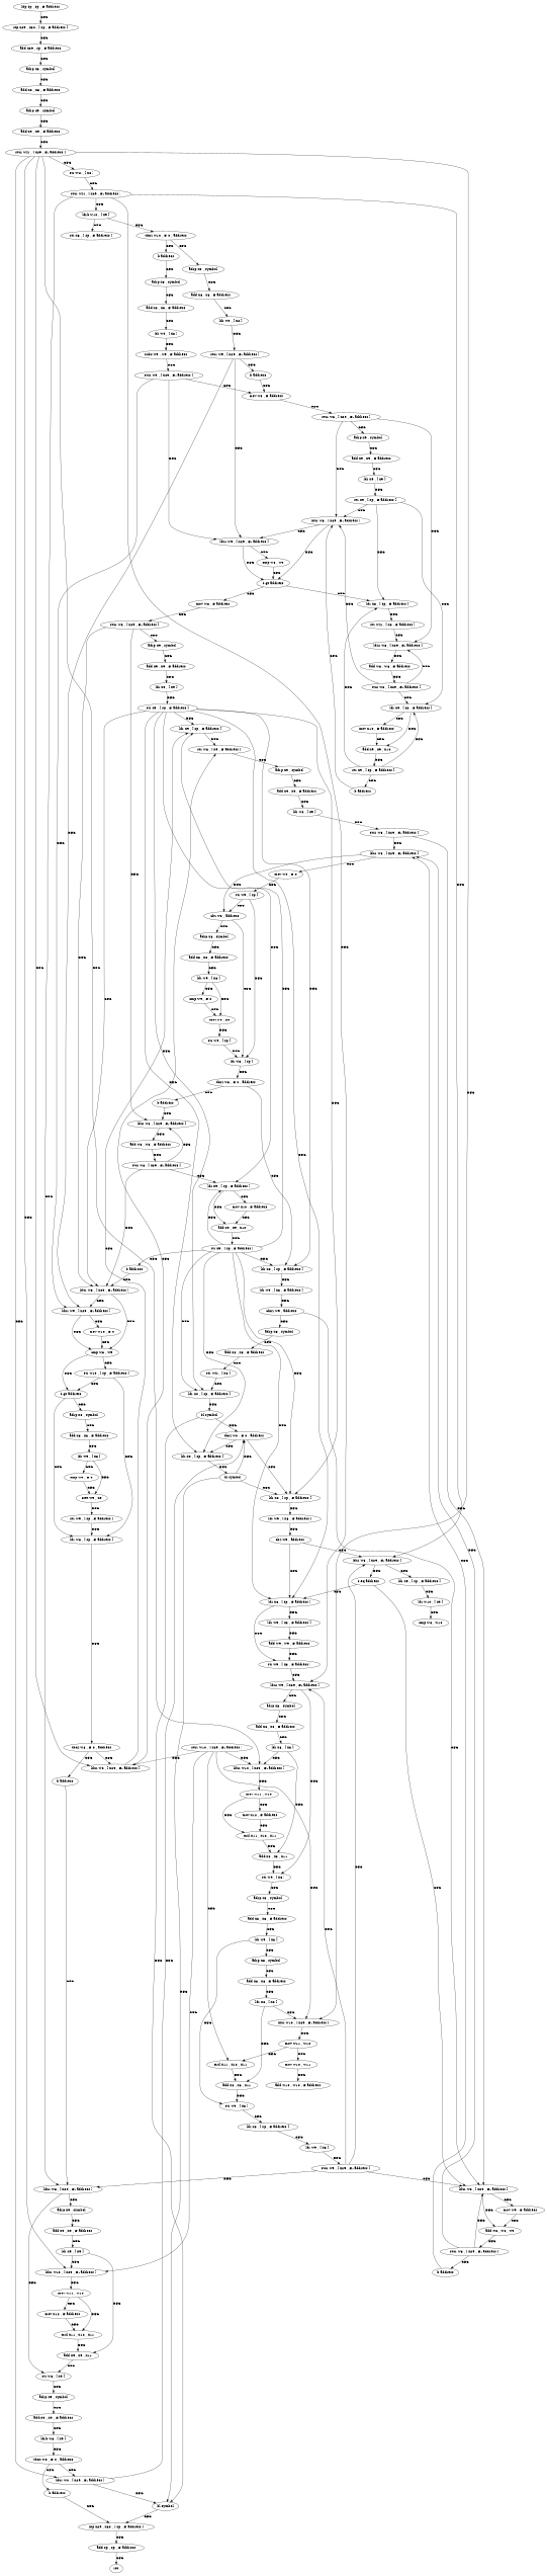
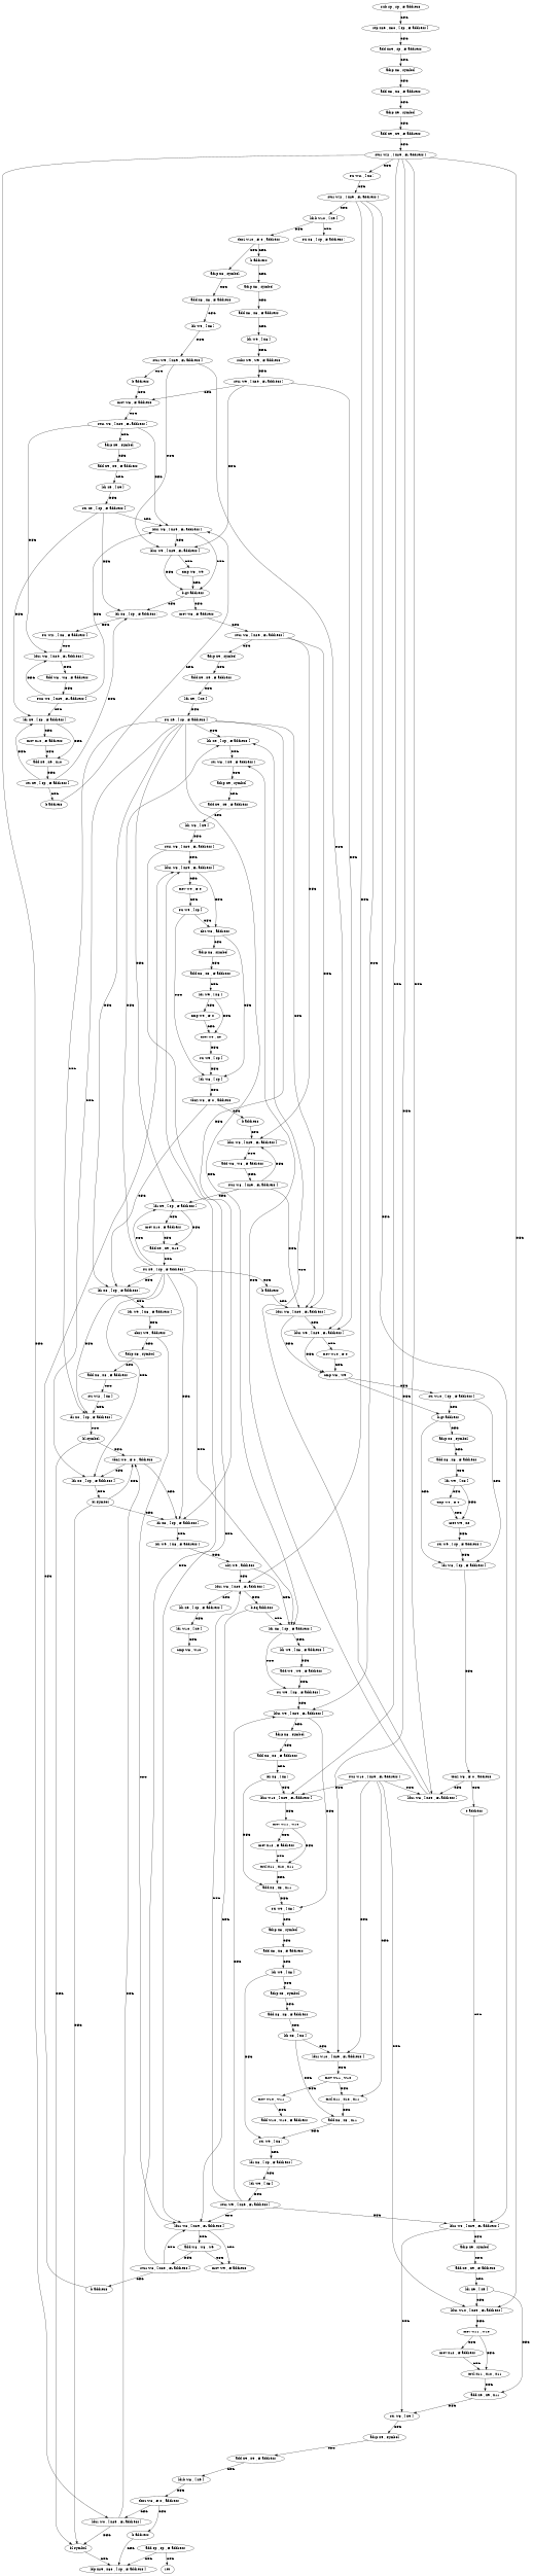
  digraph {
-   n1 [label="ldp sp , sp , # address"]
+   n1 [label="sub sp , sp , # address"]
    n2 [label="stp x29 , x30 , [ sp , # address ]"]
    n3 [label="add x29 , sp , # address"]
    n4 [label="adrp x8 , symbol"]
    n5 [label="add x8 , x8 , # address"]
    n6 [label="adrp x9 , symbol"]
    n7 [label="add x9 , x9 , # address"]
    n8 [label="stur wzr , [ x29 , #- address ]"]
    n9 [label="str wzr , [ x8 ]"]
    n10 [label="ldur w8 , [ x29 , #- address ]"]
    n11 [label="ldur w10 , [ x29 , #- address ]"]
    n12 [label="ldur w0 , [ x29 , #- address ]"]
    n13 [label="ldur w10 , [ x29 , #- address ]"]
    n14 [label="ldur w10 , [ x29 , #- address ]"]
    n15 [label="stur wzr , [ x29 , #- address ]"]
    n16 [label="ldr x9 , [ sp , # address ]"]
    n17 [label="str w8 , [ x9 , # address ]"]
    n18 [label="mov w11 , w10"]
    n19 [label="bl symbol"]
    n20 [label="tbnz w0 , # 0 , address"]
    n21 [label="mov w11 , w10"]
    n22 [label="mov w11 , w10"]
    n23 [label="ldrb w10 , [ x9 ]"]
    n24 [label="ldur w8 , [ x29 , #- address ]"]
    n25 [label="ldur w8 , [ x29 , #- address ]"]
    n26 [label="ldur w9 , [ x29 , #- address ]"]
    n27 [label="str x8 , [ sp , # address ]"]
    n28 [label="tbnz w10 , # 0 , address"]
    n29 [label="adrp x9 , symbol"]
    n30 [label="str w8 , [ x9 ]"]
    n31 [label="ldr x9 , [ sp , # address ]"]
    n32 [label="b.eq address"]
    n33 [label="adrp x8 , symbol"]
    n34 [label="str w9 , [ x8 ]"]
    n35 [label="adrp x8 , symbol"]
    n36 [label="b address"]
    n37 [label="add x8 , x8 , # address"]
    n38 [label="adrp x8 , symbol"]
    n39 [label="ldr w9 , [ x8 ]"]
    n40 [label="add x8 , x8 , # address"]
    n41 [label="stur w9 , [ x29 , #- address ]"]
    n42 [label="b address"]
    n43 [label="ldur w9 , [ x29 , #- address ]"]
    n44 [label="ldur w9 , [ x29 , #- address ]"]
    n45 [label="mov w8 , # address"]
    n46 [label="b.gt address"]
    n47 [label="cmp w8 , w9"]
    n48 [label="cmp w8 , w9"]
    n49 [label="mov w10 , # 0"]
    n50 [label="stur w8 , [ x29 , #- address ]"]
    n51 [label="adrp x9 , symbol"]
    n52 [label="ldur w8 , [ x29 , #- address ]"]
    n53 [label="ldur w8 , [ x29 , #- address ]"]
    n54 [label="ldr w9 , [ x8 ]"]
    n55 [label="add x9 , x9 , # address"]
    n56 [label="add w8 , w8 , # address"]
    n57 [label="ldr x9 , [ x9 ]"]
    n58 [label="str x9 , [ sp , # address ]"]
    n59 [label="ldr x8 , [ sp , # address ]"]
    n60 [label="ldr x9 , [ sp , # address ]"]
    n61 [label="str wzr , [ x8 , # address ]"]
    n62 [label="mov x10 , # address"]
    n63 [label="add x9 , x9 , x10"]
    n64 [label="mov w8 , # address"]
    n65 [label="subs w9 , w9 , # address"]
    n66 [label="stur w9 , [ x29 , #- address ]"]
    n67 [label="stur w8 , [ x29 , #- address ]"]
    n68 [label="adrp x9 , symbol"]
    n69 [label="ldur w8 , [ x29 , #- address ]"]
    n70 [label="ldur w8 , [ x29 , #- address ]"]
    n71 [label="add x9 , x9 , # address"]
    n72 [label="add w8 , w8 , # address"]
    n73 [label="ldr x9 , [ x9 ]"]
    n74 [label="str x9 , [ sp , # address ]"]
    n75 [label="ldr x8 , [ sp , # address ]"]
    n76 [label="ldr x0 , [ sp , # address ]"]
    n77 [label="ldr x8 , [ sp , # address ]"]
    n78 [label="ldr x0 , [ sp , # address ]"]
    n79 [label="ldr x9 , [ sp , # address ]"]
    n80 [label="ldr x8 , [ sp , # address ]"]
    n81 [label="ldr w9 , [ x8 , # address ]"]
    n82 [label="bl symbol"]
    n83 [label="ldr w9 , [ x8 , # address ]"]
    n84 [label="bl symbol"]
    n85 [label="mov x10 , # address"]
    n86 [label="add x9 , x9 , x10"]
    n87 [label="ldr w9 , [ x8 , # address ]"]
    n88 [label="str w9 , [ x8 , # address ]"]
    n89 [label="str w10 , [ sp , # address ]"]
    n90 [label="b.gt address"]
    n91 [label="stur w8 , [ x29 , #- address ]"]
    n92 [label="str x9 , [ sp , # address ]"]
    n93 [label="b address"]
    n94 [label="ldr w8 , [ sp , # address ]"]
    n95 [label="tbnz w8 , # 0 , address"]
    n96 [label="b address"]
    n97 [label="adrp x9 , symbol"]
    n98 [label="adrp x8 , symbol"]
    n99 [label="add x8 , x8 , # address"]
    n100 [label="ldr w9 , [ x8 ]"]
    n101 [label="cmp w9 , # 0"]
    n102 [label="cset w9 , ne"]
    n103 [label="str w9 , [ sp , # address ]"]
    n104 [label="add x9 , x9 , # address"]
    n105 [label="ldr w8 , [ x9 ]"]
    n106 [label="stur w8 , [ x29 , #- address ]"]
    n107 [label="ldur w8 , [ x29 , #- address ]"]
    n108 [label="ldur w8 , [ x29 , #- address ]"]
    n109 [label="mov w9 , # 0"]
    n110 [label="cbz w8 , address"]
    n111 [label="mov w9 , # address"]
    n112 [label="add w8 , w8 , w9"]
    n113 [label="str w9 , [ sp ]"]
    n114 [label="ldr w8 , [ sp ]"]
    n115 [label="adrp x8 , symbol"]
    n116 [label="add x9 , x9 , # address"]
    n117 [label="adrp x9 , symbol"]
    n118 [label="tbnz w8 , # 0 , address"]
    n119 [label="b address"]
    n120 [label="cbnz w9 , address"]
    n121 [label="add x8 , x8 , # address"]
    n122 [label="ldr w9 , [ x8 ]"]
    n123 [label="cmp w9 , # 0"]
    n124 [label="cset w9 , ne"]
    n125 [label="str w9 , [ sp ]"]
    n126 [label="ldr x9 , [ x9 ]"]
    n127 [label="add x9 , x9 , x11"]
    n128 [label="mov x12 , # address"]
    n129 [label="mul x11 , x12 , x11"]
    n130 [label="add x9 , x9 , # address"]
    n131 [label="ldrb w8 , [ x9 ]"]
    n132 [label="tbnz w8 , # 0 , address"]
    n133 [label="b address"]
    n134 [label="ldp x29 , x30 , [ sp , # address ]"]
    n135 [label="add sp , sp , # address"]
    n136 [label="adrp x8 , symbol"]
    n137 [label="add x8 , x8 , # address"]
    n138 [label="stur w8 , [ x29 , #- address ]"]
    n139 [label="str wzr , [ x8 ]"]
    n140 [label="stur w8 , [ x29 , #- address ]"]
    n141 [label=ret]
    n142 [label="b address"]
    n143 [label="cbz w9 , address"]
    n144 [label="str x9 , [ sp , # address ]"]
    n145 [label="b address"]
    n146 [label="add w9 , w9 , # address"]
    n147 [label="ldr w10 , [ x9 ]"]
    n148 [label="add x8 , x8 , # address"]
    n149 [label="adrp x8 , symbol"]
    n150 [label="ldr x8 , [ x8 ]"]
    n151 [label="add x8 , x8 , x11"]
    n152 [label="mov x12 , # address"]
    n153 [label="mul x11 , x12 , x11"]
    n154 [label="add x8 , x8 , # address"]
    n155 [label="ldr w9 , [ x8 ]"]
    n156 [label="adrp x8 , symbol"]
    n157 [label="str w9 , [ x8 ]"]
    n158 [label="add x8 , x8 , # address"]
    n159 [label="ldr x8 , [ sp , # address ]"]
    n160 [label="ldr x8 , [ x8 ]"]
    n161 [label="add x8 , x8 , x11"]
    n162 [label="mov w10 , w11"]
    n163 [label="mul x11 , x12 , x11"]
    n164 [label="add w10 , w10 , # address"]
    n165 [label="stur w10 , [ x29 , #- address ]"]
    n166 [label="ldr w9 , [ x8 ]"]
    n167 [label="stur w9 , [ x29 , #- address ]"]
    n168 [label="cmp w8 , w10"]
    n1 -> n2 [label=CFG]
    n2 -> n3 [label=CFG]
    n3 -> n4 [label=CFG]
    n4 -> n5 [label=CFG]
    n5 -> n6 [label=CFG]
    n6 -> n7 [label=CFG]
    n7 -> n8 [label=CFG]
    n8 -> n9 [label=CFG]
    n8 -> n10 [label=DFG]
    n8 -> n11 [label=DFG]
    n8 -> n12 [label=DFG]
    n8 -> n13 [label=DFG]
    n8 -> n14 [label=DFG]
    n9 -> n15 [label=CFG]
    n10 -> n16 [label=CFG]
    n10 -> n17 [label=DFG]
    n11 -> n18 [label=DFG]
    n12 -> n19 [label=DFG]
    n12 -> n20 [label=DFG]
    n13 -> n21 [label=DFG]
    n14 -> n22 [label=DFG]
    n15 -> n23 [label=CFG]
    n15 -> n24 [label=DFG]
    n15 -> n25 [label=DFG]
    n15 -> n26 [label=DFG]
    n16 -> n17 [label=DFG]
    n17 -> n97 [label=CFG]
    n18 -> n128 [label=CFG]
    n18 -> n129 [label=DFG]
    n19 -> n134 [label=CFG]
    n20 -> n77 [label=CFG]
    n20 -> n78 [label=CFG]
    n21 -> n152 [label=CFG]
    n21 -> n153 [label=DFG]
    n22 -> n162 [label=DFG]
    n22 -> n163 [label=DFG]
    n23 -> n27 [label=CFG]
    n23 -> n28 [label=DFG]
    n24 -> n29 [label=CFG]
    n24 -> n30 [label=DFG]
    n25 -> n31 [label=CFG]
    n25 -> n32 [label=DFG]
    n26 -> n33 [label=CFG]
    n26 -> n34 [label=DFG]
    n28 -> n35 [label=CFG]
    n28 -> n36 [label=CFG]
    n29 -> n116 [label=CFG]
    n30 -> n117 [label=CFG]
    n31 -> n147 [label=CFG]
    n32 -> n80 [label=CFG]
    n32 -> n108 [label=CFG]
    n33 -> n148 [label=CFG]
    n34 -> n149 [label=CFG]
    n35 -> n37 [label=CFG]
    n36 -> n38 [label=CFG]
    n37 -> n39 [label=CFG]
    n38 -> n40 [label=CFG]
    n39 -> n41 [label=DFG]
    n40 -> n54 [label=CFG]
    n41 -> n42 [label=CFG]
    n41 -> n43 [label=DFG]
    n41 -> n44 [label=DFG]
    n42 -> n45 [label=CFG]
    n43 -> n46 [label=DFG]
    n43 -> n47 [label=CFG]
    n44 -> n48 [label=DFG]
    n44 -> n49 [label=CFG]
    n45 -> n50 [label=CFG]
    n46 -> n59 [label=CFG]
    n46 -> n64 [label=CFG]
    n47 -> n46 [label=CFG]
    n48 -> n89 [label=CFG]
    n48 -> n90 [label=DFG]
    n49 -> n48 [label=CFG]
    n50 -> n51 [label=CFG]
    n50 -> n52 [label=DFG]
    n50 -> n53 [label=DFG]
    n51 -> n55 [label=CFG]
    n52 -> n43 [label=CFG]
    n52 -> n46 [label=DFG]
    n53 -> n56 [label=DFG]
    n54 -> n65 [label=DFG]
    n55 -> n57 [label=CFG]
    n56 -> n91 [label=DFG]
    n57 -> n58 [label=DFG]
    n58 -> n52 [label=CFG]
    n58 -> n59 [label=DFG]
    n58 -> n60 [label=DFG]
    n59 -> n61 [label=DFG]
    n60 -> n62 [label=CFG]
    n60 -> n63 [label=DFG]
    n61 -> n53 [label=CFG]
    n62 -> n63 [label=CFG]
    n63 -> n92 [label=DFG]
    n64 -> n67 [label=CFG]
    n65 -> n66 [label=DFG]
    n66 -> n43 [label=DFG]
    n66 -> n44 [label=DFG]
    n66 -> n45 [label=CFG]
    n67 -> n68 [label=CFG]
    n67 -> n69 [label=DFG]
    n67 -> n70 [label=DFG]
    n68 -> n71 [label=CFG]
    n69 -> n44 [label=CFG]
    n69 -> n48 [label=DFG]
    n70 -> n72 [label=DFG]
    n71 -> n73 [label=CFG]
    n72 -> n140 [label=DFG]
    n73 -> n74 [label=DFG]
    n74 -> n16 [label=DFG]
    n74 -> n69 [label=CFG]
    n74 -> n75 [label=DFG]
    n74 -> n76 [label=DFG]
    n74 -> n77 [label=DFG]
    n74 -> n78 [label=DFG]
    n74 -> n79 [label=DFG]
    n74 -> n80 [label=DFG]
    n75 -> n81 [label=DFG]
    n76 -> n82 [label=DFG]
    n77 -> n83 [label=DFG]
    n78 -> n84 [label=DFG]
    n79 -> n85 [label=CFG]
    n79 -> n86 [label=DFG]
    n80 -> n87 [label=DFG]
    n80 -> n88 [label=DFG]
    n81 -> n120 [label=DFG]
    n82 -> n19 [label=DFG]
    n82 -> n20 [label=DFG]
    n83 -> n143 [label=DFG]
    n84 -> n19 [label=DFG]
    n84 -> n20 [label=DFG]
    n84 -> n77 [label=CFG]
    n85 -> n86 [label=CFG]
    n86 -> n144 [label=DFG]
    n87 -> n146 [label=DFG]
    n88 -> n26 [label=CFG]
    n89 -> n90 [label=CFG]
    n89 -> n94 [label=CFG]
    n90 -> n94 [label=CFG]
    n90 -> n98 [label=CFG]
    n91 -> n52 [label=DFG]
    n91 -> n53 [label=DFG]
    n91 -> n60 [label=CFG]
    n92 -> n59 [label=DFG]
    n92 -> n60 [label=DFG]
    n92 -> n93 [label=CFG]
    n93 -> n52 [label=CFG]
    n94 -> n95 [label=DFG]
    n95 -> n10 [label=CFG]
    n95 -> n96 [label=CFG]
    n96 -> n24 [label=CFG]
    n97 -> n104 [label=CFG]
    n98 -> n99 [label=CFG]
    n99 -> n100 [label=CFG]
    n100 -> n101 [label=CFG]
    n100 -> n102 [label=DFG]
    n101 -> n102 [label=CFG]
    n102 -> n103 [label=DFG]
    n103 -> n94 [label=DFG]
    n104 -> n105 [label=CFG]
    n105 -> n106 [label=DFG]
    n106 -> n107 [label=DFG]
    n106 -> n108 [label=DFG]
    n107 -> n109 [label=CFG]
    n107 -> n110 [label=DFG]
    n108 -> n111 [label=CFG]
    n108 -> n112 [label=DFG]
    n109 -> n113 [label=CFG]
    n110 -> n114 [label=CFG]
    n110 -> n115 [label=CFG]
-   n111 -> n112 [label=CFG]
+   n112 -> n111 [label=CFG]
    n112 -> n138 [label=DFG]
    n113 -> n110 [label=CFG]
    n113 -> n114 [label=DFG]
    n114 -> n118 [label=DFG]
    n115 -> n121 [label=CFG]
    n116 -> n126 [label=CFG]
    n117 -> n130 [label=CFG]
    n118 -> n75 [label=CFG]
    n118 -> n119 [label=CFG]
    n119 -> n70 [label=CFG]
    n120 -> n108 [label=CFG]
    n120 -> n136 [label=CFG]
    n121 -> n122 [label=CFG]
    n122 -> n123 [label=CFG]
    n122 -> n124 [label=DFG]
    n123 -> n124 [label=CFG]
    n124 -> n125 [label=DFG]
    n125 -> n114 [label=DFG]
    n126 -> n11 [label=CFG]
    n126 -> n127 [label=DFG]
    n127 -> n30 [label=DFG]
    n128 -> n129 [label=CFG]
    n129 -> n127 [label=DFG]
    n130 -> n131 [label=CFG]
    n131 -> n132 [label=DFG]
    n132 -> n12 [label=CFG]
    n132 -> n133 [label=CFG]
    n133 -> n134 [label=CFG]
-   n134 -> n135 [label=CFG]
+   n135 -> n134 [label=CFG]
    n135 -> n141 [label=CFG]
    n136 -> n137 [label=CFG]
    n137 -> n139 [label=CFG]
    n138 -> n107 [label=DFG]
    n138 -> n108 [label=DFG]
    n138 -> n142 [label=CFG]
    n139 -> n76 [label=CFG]
    n140 -> n69 [label=DFG]
    n140 -> n70 [label=DFG]
    n140 -> n79 [label=CFG]
    n142 -> n107 [label=CFG]
    n143 -> n25 [label=CFG]
    n143 -> n80 [label=CFG]
    n144 -> n16 [label=DFG]
    n144 -> n75 [label=DFG]
    n144 -> n76 [label=DFG]
    n144 -> n77 [label=DFG]
    n144 -> n78 [label=DFG]
    n144 -> n79 [label=DFG]
    n144 -> n80 [label=DFG]
    n144 -> n145 [label=CFG]
    n145 -> n69 [label=CFG]
    n146 -> n88 [label=DFG]
    n147 -> n168 [label=CFG]
    n148 -> n150 [label=CFG]
    n149 -> n154 [label=CFG]
    n150 -> n13 [label=CFG]
    n150 -> n151 [label=DFG]
    n151 -> n34 [label=DFG]
    n152 -> n153 [label=CFG]
    n153 -> n151 [label=DFG]
    n154 -> n155 [label=CFG]
    n155 -> n156 [label=CFG]
    n155 -> n157 [label=DFG]
    n156 -> n158 [label=CFG]
    n157 -> n159 [label=CFG]
    n158 -> n160 [label=CFG]
    n159 -> n166 [label=CFG]
    n160 -> n14 [label=CFG]
    n160 -> n161 [label=DFG]
    n161 -> n157 [label=DFG]
    n162 -> n164 [label=DFG]
    n163 -> n161 [label=DFG]
    n165 -> n10 [label=DFG]
    n165 -> n11 [label=DFG]
    n165 -> n13 [label=DFG]
    n165 -> n14 [label=DFG]
    n165 -> n163 [label=CFG]
    n166 -> n167 [label=DFG]
    n167 -> n24 [label=DFG]
    n167 -> n25 [label=DFG]
    n167 -> n26 [label=DFG]
    n167 -> n108 [label=CFG]
  }
